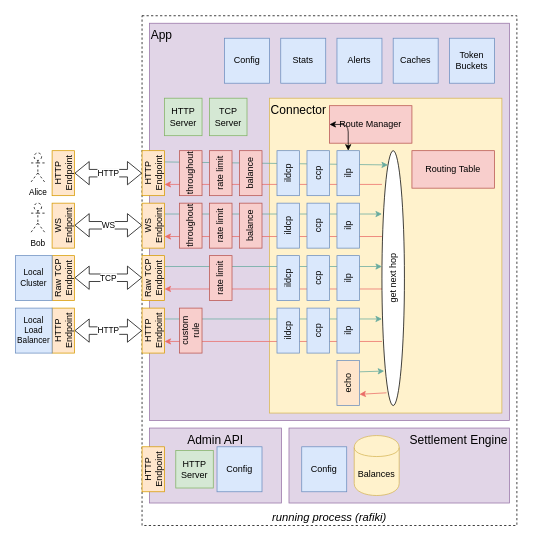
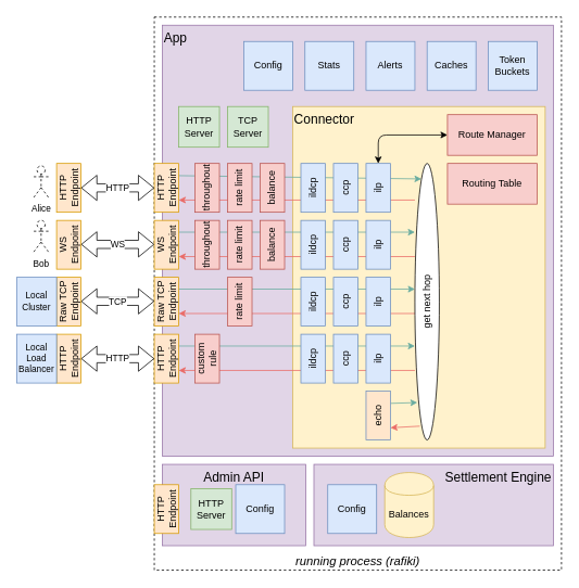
  <mxCell id="0" />
  <mxCell id="1" parent="0" />
  <mxCell id="2" value="running process (rafiki)" style="rounded=0;whiteSpace=wrap;html=1;fontSize=15;align=center;verticalAlign=bottom;fontStyle=2;dashed=1;" vertex="1" parent="1"><mxGeometry x="189" y="20" width="500" height="680" as="geometry" /></mxCell>
  <mxCell id="3" value="App" style="rounded=0;whiteSpace=wrap;html=1;verticalAlign=top;align=left;fontSize=16;fillColor=#e1d5e7;strokeColor=#9673a6;" vertex="1" parent="1"><mxGeometry x="199" y="30" width="480" height="530" as="geometry" /></mxCell>
  <mxCell id="4" value="Connector" style="rounded=0;whiteSpace=wrap;html=1;verticalAlign=top;align=left;fontSize=16;fillColor=#fff2cc;strokeColor=#d6b656;" vertex="1" parent="1"><mxGeometry x="359" y="130" width="310" height="420" as="geometry" /></mxCell>
  <mxCell id="5" value="" style="endArrow=classic;html=1;entryX=1;entryY=0.75;entryDx=0;entryDy=0;strokeColor=#EA6B66;" edge="1" parent="1"><mxGeometry width="50" height="50" relative="1" as="geometry"><mxPoint x="509" y="384.5" as="sourcePoint" /><mxPoint x="219" y="384.5" as="targetPoint" /></mxGeometry></mxCell>
  <mxCell id="6" value="" style="endArrow=classic;html=1;exitX=1;exitY=0.25;exitDx=0;exitDy=0;strokeColor=#67AB9F;" edge="1" parent="1"><mxGeometry width="50" height="50" relative="1" as="geometry"><mxPoint x="219" y="354.5" as="sourcePoint" /><mxPoint x="509" y="354.5" as="targetPoint" /></mxGeometry></mxCell>
  <mxCell id="7" value="" style="endArrow=classic;html=1;entryX=1;entryY=0.75;entryDx=0;entryDy=0;strokeColor=#EA6B66;" edge="1" parent="1"><mxGeometry width="50" height="50" relative="1" as="geometry"><mxPoint x="509" y="314.5" as="sourcePoint" /><mxPoint x="219" y="314.5" as="targetPoint" /></mxGeometry></mxCell>
  <mxCell id="8" value="" style="endArrow=classic;html=1;exitX=1;exitY=0.25;exitDx=0;exitDy=0;strokeColor=#67AB9F;" edge="1" parent="1"><mxGeometry width="50" height="50" relative="1" as="geometry"><mxPoint x="219" y="284.5" as="sourcePoint" /><mxPoint x="509" y="284.5" as="targetPoint" /></mxGeometry></mxCell>
  <mxCell id="9" value="" style="endArrow=classic;html=1;entryX=1;entryY=0.75;entryDx=0;entryDy=0;strokeColor=#EA6B66;" edge="1" parent="1" target="13"><mxGeometry width="50" height="50" relative="1" as="geometry"><mxPoint x="509" y="245" as="sourcePoint" /><mxPoint x="199" y="420" as="targetPoint" /></mxGeometry></mxCell>
  <mxCell id="10" value="" style="endArrow=classic;html=1;exitX=1;exitY=0.25;exitDx=0;exitDy=0;entryX=0.267;entryY=0.056;entryDx=0;entryDy=0;entryPerimeter=0;strokeColor=#67AB9F;" edge="1" parent="1" source="13" target="41"><mxGeometry width="50" height="50" relative="1" as="geometry"><mxPoint x="149" y="470" as="sourcePoint" /><mxPoint x="509" y="215" as="targetPoint" /></mxGeometry></mxCell>
- <mxCell id="11" value="Route Manager" style="rounded=0;whiteSpace=wrap;html=1;fillColor=#f8cecc;strokeColor=#b85450;" vertex="1" parent="1"><mxGeometry x="439" y="140" width="110" height="50" as="geometry" /></mxCell>
+ <mxCell id="11" value="Route Manager" style="rounded=0;whiteSpace=wrap;html=1;fillColor=#f8cecc;strokeColor=#b85450;" vertex="1" parent="1"><mxGeometry x="549" y="140" width="110" height="50" as="geometry" /></mxCell>
  <mxCell id="12" value="Routing Table" style="rounded=0;whiteSpace=wrap;html=1;fillColor=#f8cecc;strokeColor=#b85450;" vertex="1" parent="1"><mxGeometry x="549" y="200" width="110" height="50" as="geometry" /></mxCell>
  <mxCell id="13" value="HTTP Endpoint" style="rounded=0;whiteSpace=wrap;html=1;horizontal=0;fillColor=#ffe6cc;strokeColor=#d79b00;" vertex="1" parent="1"><mxGeometry x="189" y="200" width="30" height="60" as="geometry" /></mxCell>
  <mxCell id="14" value="WS Endpoint" style="rounded=0;whiteSpace=wrap;html=1;horizontal=0;fillColor=#ffe6cc;strokeColor=#d79b00;" vertex="1" parent="1"><mxGeometry x="189" y="270" width="30" height="60" as="geometry" /></mxCell>
  <mxCell id="15" value="Raw TCP Endpoint" style="rounded=0;whiteSpace=wrap;html=1;horizontal=0;fillColor=#ffe6cc;strokeColor=#d79b00;" vertex="1" parent="1"><mxGeometry x="189" y="340" width="30" height="60" as="geometry" /></mxCell>
  <mxCell id="16" value="throughout&lt;br&gt;" style="rounded=0;whiteSpace=wrap;html=1;direction=west;horizontal=0;fillColor=#f8cecc;strokeColor=#b85450;" vertex="1" parent="1"><mxGeometry x="239" y="200" width="30" height="60" as="geometry" /></mxCell>
  <mxCell id="17" value="balance" style="rounded=0;whiteSpace=wrap;html=1;direction=west;horizontal=0;fillColor=#f8cecc;strokeColor=#b85450;" vertex="1" parent="1"><mxGeometry x="319" y="200" width="30" height="60" as="geometry" /></mxCell>
  <mxCell id="18" value="rate limit" style="rounded=0;whiteSpace=wrap;html=1;direction=west;horizontal=0;fillColor=#f8cecc;strokeColor=#b85450;" vertex="1" parent="1"><mxGeometry x="279" y="200" width="30" height="60" as="geometry" /></mxCell>
  <mxCell id="19" value="throughout" style="rounded=0;whiteSpace=wrap;html=1;direction=west;horizontal=0;fillColor=#f8cecc;strokeColor=#b85450;" vertex="1" parent="1"><mxGeometry x="239" y="270" width="30" height="60" as="geometry" /></mxCell>
  <mxCell id="20" value="balance" style="rounded=0;whiteSpace=wrap;html=1;direction=west;horizontal=0;fillColor=#f8cecc;strokeColor=#b85450;" vertex="1" parent="1"><mxGeometry x="319" y="270" width="30" height="60" as="geometry" /></mxCell>
  <mxCell id="21" value="rate limit" style="rounded=0;whiteSpace=wrap;html=1;direction=west;horizontal=0;fillColor=#f8cecc;strokeColor=#b85450;" vertex="1" parent="1"><mxGeometry x="279" y="270" width="30" height="60" as="geometry" /></mxCell>
  <mxCell id="22" value="rate limit" style="rounded=0;whiteSpace=wrap;html=1;direction=west;horizontal=0;fillColor=#f8cecc;strokeColor=#b85450;" vertex="1" parent="1"><mxGeometry x="279" y="340" width="30" height="60" as="geometry" /></mxCell>
  <mxCell id="23" value="ildcp&lt;br&gt;" style="rounded=0;whiteSpace=wrap;html=1;direction=west;horizontal=0;fillColor=#dae8fc;strokeColor=#6c8ebf;" vertex="1" parent="1"><mxGeometry x="369" y="200" width="30" height="60" as="geometry" /></mxCell>
  <mxCell id="24" value="ildcp&lt;br&gt;" style="rounded=0;whiteSpace=wrap;html=1;direction=west;horizontal=0;fillColor=#dae8fc;strokeColor=#6c8ebf;" vertex="1" parent="1"><mxGeometry x="369" y="270" width="30" height="60" as="geometry" /></mxCell>
  <mxCell id="25" value="ildcp&lt;br&gt;" style="rounded=0;whiteSpace=wrap;html=1;direction=west;horizontal=0;fillColor=#dae8fc;strokeColor=#6c8ebf;" vertex="1" parent="1"><mxGeometry x="369" y="340" width="30" height="60" as="geometry" /></mxCell>
  <mxCell id="26" value="ccp&lt;br&gt;" style="rounded=0;whiteSpace=wrap;html=1;direction=west;horizontal=0;fillColor=#dae8fc;strokeColor=#6c8ebf;" vertex="1" parent="1"><mxGeometry x="409" y="200" width="30" height="60" as="geometry" /></mxCell>
  <mxCell id="27" value="ccp&lt;br&gt;" style="rounded=0;whiteSpace=wrap;html=1;direction=west;horizontal=0;fillColor=#dae8fc;strokeColor=#6c8ebf;" vertex="1" parent="1"><mxGeometry x="409" y="270" width="30" height="60" as="geometry" /></mxCell>
  <mxCell id="28" value="ccp&lt;br&gt;" style="rounded=0;whiteSpace=wrap;html=1;direction=west;horizontal=0;fillColor=#dae8fc;strokeColor=#6c8ebf;" vertex="1" parent="1"><mxGeometry x="409" y="340" width="30" height="60" as="geometry" /></mxCell>
  <mxCell id="29" value="ilp&lt;br&gt;" style="rounded=0;whiteSpace=wrap;html=1;direction=west;horizontal=0;fillColor=#dae8fc;strokeColor=#6c8ebf;" vertex="1" parent="1"><mxGeometry x="449" y="200" width="30" height="60" as="geometry" /></mxCell>
  <mxCell id="30" value="ilp&lt;br&gt;" style="rounded=0;whiteSpace=wrap;html=1;direction=west;horizontal=0;fillColor=#dae8fc;strokeColor=#6c8ebf;" vertex="1" parent="1"><mxGeometry x="449" y="270" width="30" height="60" as="geometry" /></mxCell>
  <mxCell id="31" value="ilp&lt;br&gt;" style="rounded=0;whiteSpace=wrap;html=1;direction=west;horizontal=0;fillColor=#dae8fc;strokeColor=#6c8ebf;" vertex="1" parent="1"><mxGeometry x="449" y="340" width="30" height="60" as="geometry" /></mxCell>
  <mxCell id="32" value="" style="endArrow=classic;html=1;entryX=0;entryY=0.25;entryDx=0;entryDy=0;exitX=0.2;exitY=0.937;exitDx=0;exitDy=0;exitPerimeter=0;strokeColor=#EA6B66;" edge="1" parent="1" target="34"><mxGeometry width="50" height="50" relative="1" as="geometry"><mxPoint x="515" y="523" as="sourcePoint" /><mxPoint x="399" y="525" as="targetPoint" /></mxGeometry></mxCell>
  <mxCell id="33" value="" style="endArrow=classic;html=1;exitX=0;exitY=0.75;exitDx=0;exitDy=0;entryX=0.1;entryY=0.83;entryDx=0;entryDy=0;entryPerimeter=0;strokeColor=#67AB9F;" edge="1" parent="1" source="34"><mxGeometry width="50" height="50" relative="1" as="geometry"><mxPoint x="369" y="495" as="sourcePoint" /><mxPoint x="512" y="494" as="targetPoint" /></mxGeometry></mxCell>
  <mxCell id="34" value="echo&lt;br&gt;" style="rounded=0;whiteSpace=wrap;html=1;direction=west;horizontal=0;fillColor=#ffe6cc;strokeColor=#6c8ebf;" vertex="1" parent="1"><mxGeometry x="449" y="480" width="30" height="60" as="geometry" /></mxCell>
  <mxCell id="35" value="HTTP Endpoint" style="rounded=0;whiteSpace=wrap;html=1;horizontal=0;fillColor=#ffe6cc;strokeColor=#d79b00;" vertex="1" parent="1"><mxGeometry x="69" y="200" width="30" height="60" as="geometry" /></mxCell>
  <mxCell id="36" value="WS Endpoint" style="rounded=0;whiteSpace=wrap;html=1;horizontal=0;fillColor=#ffe6cc;strokeColor=#d79b00;" vertex="1" parent="1"><mxGeometry x="69" y="270" width="30" height="60" as="geometry" /></mxCell>
  <mxCell id="37" value="Raw TCP Endpoint" style="rounded=0;whiteSpace=wrap;html=1;horizontal=0;fillColor=#ffe6cc;strokeColor=#d79b00;" vertex="1" parent="1"><mxGeometry x="69" y="340" width="30" height="60" as="geometry" /></mxCell>
  <mxCell id="38" value="HTTP" style="shape=flexArrow;endArrow=classic;startArrow=classic;html=1;entryX=0;entryY=0.5;entryDx=0;entryDy=0;exitX=1;exitY=0.5;exitDx=0;exitDy=0;" edge="1" parent="1" source="35" target="13"><mxGeometry width="50" height="50" relative="1" as="geometry"><mxPoint x="69" y="540" as="sourcePoint" /><mxPoint x="119" y="490" as="targetPoint" /></mxGeometry></mxCell>
  <mxCell id="39" value="WS" style="shape=flexArrow;endArrow=classic;startArrow=classic;html=1;entryX=0;entryY=0.5;entryDx=0;entryDy=0;exitX=1;exitY=0.5;exitDx=0;exitDy=0;" edge="1" parent="1"><mxGeometry width="50" height="50" relative="1" as="geometry"><mxPoint x="99" y="299.5" as="sourcePoint" /><mxPoint x="189" y="299.5" as="targetPoint" /></mxGeometry></mxCell>
  <mxCell id="40" value="TCP" style="shape=flexArrow;endArrow=classic;startArrow=classic;html=1;entryX=0;entryY=0.5;entryDx=0;entryDy=0;exitX=1;exitY=0.5;exitDx=0;exitDy=0;" edge="1" parent="1"><mxGeometry width="50" height="50" relative="1" as="geometry"><mxPoint x="99" y="369.5" as="sourcePoint" /><mxPoint x="189" y="369.5" as="targetPoint" /></mxGeometry></mxCell>
  <mxCell id="41" value="get next hop" style="ellipse;whiteSpace=wrap;html=1;fontSize=12;align=center;horizontal=0;" vertex="1" parent="1"><mxGeometry x="509" y="200" width="30" height="340" as="geometry" /></mxCell>
  <mxCell id="42" value="" style="endArrow=classic;startArrow=classic;html=1;fontSize=12;entryX=0;entryY=0.5;entryDx=0;entryDy=0;exitX=0.5;exitY=1;exitDx=0;exitDy=0;" edge="1" parent="1" source="29" target="11"><mxGeometry width="50" height="50" relative="1" as="geometry"><mxPoint x="69" y="560" as="sourcePoint" /><mxPoint x="119" y="510" as="targetPoint" /><Array as="points"><mxPoint x="464" y="165" /></Array></mxGeometry></mxCell>
  <mxCell id="43" value="HTTP&lt;br&gt;Server" style="whiteSpace=wrap;html=1;aspect=fixed;fontSize=12;align=center;fillColor=#d5e8d4;strokeColor=#82b366;" vertex="1" parent="1"><mxGeometry x="219" y="130" width="50" height="50" as="geometry" /></mxCell>
  <mxCell id="44" value="TCP Server" style="whiteSpace=wrap;html=1;aspect=fixed;fontSize=12;align=center;fillColor=#d5e8d4;strokeColor=#82b366;" vertex="1" parent="1"><mxGeometry x="279" y="130" width="50" height="50" as="geometry" /></mxCell>
  <mxCell id="45" value="Config" style="rounded=0;whiteSpace=wrap;html=1;fontSize=12;align=center;fillColor=#dae8fc;strokeColor=#6c8ebf;" vertex="1" parent="1"><mxGeometry x="299" y="50" width="60" height="60" as="geometry" /></mxCell>
  <mxCell id="46" value="Alerts" style="rounded=0;whiteSpace=wrap;html=1;fontSize=12;align=center;fillColor=#dae8fc;strokeColor=#6c8ebf;" vertex="1" parent="1"><mxGeometry x="449" y="50" width="60" height="60" as="geometry" /></mxCell>
  <mxCell id="47" value="Stats" style="rounded=0;whiteSpace=wrap;html=1;fontSize=12;align=center;fillColor=#dae8fc;strokeColor=#6c8ebf;" vertex="1" parent="1"><mxGeometry x="374" y="50" width="60" height="60" as="geometry" /></mxCell>
  <mxCell id="48" value="Caches" style="rounded=0;whiteSpace=wrap;html=1;fontSize=12;align=center;fillColor=#dae8fc;strokeColor=#6c8ebf;" vertex="1" parent="1"><mxGeometry x="524" y="50" width="60" height="60" as="geometry" /></mxCell>
  <mxCell id="49" value="Token Buckets" style="rounded=0;whiteSpace=wrap;html=1;fontSize=12;align=center;fillColor=#dae8fc;strokeColor=#6c8ebf;" vertex="1" parent="1"><mxGeometry x="599" y="50" width="60" height="60" as="geometry" /></mxCell>
  <mxCell id="50" value="Settlement Engine" style="rounded=0;whiteSpace=wrap;html=1;verticalAlign=top;align=right;fontSize=16;fillColor=#e1d5e7;strokeColor=#9673a6;" vertex="1" parent="1"><mxGeometry x="385" y="570" width="294" height="100" as="geometry" /></mxCell>
  <mxCell id="51" value="Balances" style="shape=cylinder;whiteSpace=wrap;html=1;boundedLbl=1;backgroundOutline=1;fontSize=12;align=center;fillColor=#fff2cc;strokeColor=#d6b656;" vertex="1" parent="1"><mxGeometry x="472" y="580" width="60" height="80" as="geometry" /></mxCell>
  <mxCell id="52" value="Config" style="rounded=0;whiteSpace=wrap;html=1;fontSize=12;align=center;fillColor=#dae8fc;strokeColor=#6c8ebf;" vertex="1" parent="1"><mxGeometry x="402" y="595" width="60" height="60" as="geometry" /></mxCell>
  <mxCell id="53" value="Admin API" style="rounded=0;whiteSpace=wrap;html=1;verticalAlign=top;align=center;fontSize=16;fillColor=#e1d5e7;strokeColor=#9673a6;" vertex="1" parent="1"><mxGeometry x="199" y="570" width="176" height="100" as="geometry" /></mxCell>
  <mxCell id="54" value="HTTP&lt;br&gt;Server" style="whiteSpace=wrap;html=1;aspect=fixed;fontSize=12;align=center;fillColor=#d5e8d4;strokeColor=#82b366;" vertex="1" parent="1"><mxGeometry x="234" y="600" width="50" height="50" as="geometry" /></mxCell>
  <mxCell id="55" value="HTTP Endpoint" style="rounded=0;whiteSpace=wrap;html=1;horizontal=0;fillColor=#ffe6cc;strokeColor=#d79b00;" vertex="1" parent="1"><mxGeometry x="189" y="595" width="30" height="60" as="geometry" /></mxCell>
  <mxCell id="56" value="" style="endArrow=classic;html=1;entryX=1;entryY=0.75;entryDx=0;entryDy=0;strokeColor=#EA6B66;" edge="1" parent="1"><mxGeometry width="50" height="50" relative="1" as="geometry"><mxPoint x="509" y="454.5" as="sourcePoint" /><mxPoint x="219" y="454.5" as="targetPoint" /></mxGeometry></mxCell>
  <mxCell id="57" value="" style="endArrow=classic;html=1;exitX=1;exitY=0.25;exitDx=0;exitDy=0;strokeColor=#67AB9F;" edge="1" parent="1"><mxGeometry width="50" height="50" relative="1" as="geometry"><mxPoint x="219" y="424.5" as="sourcePoint" /><mxPoint x="509" y="424.5" as="targetPoint" /></mxGeometry></mxCell>
  <mxCell id="58" value="HTTP Endpoint" style="rounded=0;whiteSpace=wrap;html=1;horizontal=0;fillColor=#ffe6cc;strokeColor=#d79b00;" vertex="1" parent="1"><mxGeometry x="189" y="410" width="30" height="60" as="geometry" /></mxCell>
  <mxCell id="59" value="custom rule" style="rounded=0;whiteSpace=wrap;html=1;direction=west;horizontal=0;fillColor=#f8cecc;strokeColor=#b85450;" vertex="1" parent="1"><mxGeometry x="239" y="410" width="30" height="60" as="geometry" /></mxCell>
  <mxCell id="60" value="ildcp&lt;br&gt;" style="rounded=0;whiteSpace=wrap;html=1;direction=west;horizontal=0;fillColor=#dae8fc;strokeColor=#6c8ebf;" vertex="1" parent="1"><mxGeometry x="369" y="410" width="30" height="60" as="geometry" /></mxCell>
  <mxCell id="61" value="ccp&lt;br&gt;" style="rounded=0;whiteSpace=wrap;html=1;direction=west;horizontal=0;fillColor=#dae8fc;strokeColor=#6c8ebf;" vertex="1" parent="1"><mxGeometry x="409" y="410" width="30" height="60" as="geometry" /></mxCell>
  <mxCell id="62" value="ilp&lt;br&gt;" style="rounded=0;whiteSpace=wrap;html=1;direction=west;horizontal=0;fillColor=#dae8fc;strokeColor=#6c8ebf;" vertex="1" parent="1"><mxGeometry x="449" y="410" width="30" height="60" as="geometry" /></mxCell>
  <mxCell id="63" value="HTTP Endpoint" style="rounded=0;whiteSpace=wrap;html=1;horizontal=0;fillColor=#ffe6cc;strokeColor=#d79b00;" vertex="1" parent="1"><mxGeometry x="69" y="410" width="30" height="60" as="geometry" /></mxCell>
  <mxCell id="64" value="HTTP" style="shape=flexArrow;endArrow=classic;startArrow=classic;html=1;entryX=0;entryY=0.5;entryDx=0;entryDy=0;exitX=1;exitY=0.5;exitDx=0;exitDy=0;" edge="1" parent="1" source="63"><mxGeometry width="50" height="50" relative="1" as="geometry"><mxPoint x="69" y="750" as="sourcePoint" /><mxPoint x="189" y="440" as="targetPoint" /></mxGeometry></mxCell>
  <mxCell id="65" value="Alice" style="shape=umlActor;verticalLabelPosition=bottom;labelBackgroundColor=#ffffff;verticalAlign=top;html=1;outlineConnect=0;dashed=1;fontSize=11;align=center;" vertex="1" parent="1"><mxGeometry x="40" y="203" width="20" height="40" as="geometry" /></mxCell>
  <mxCell id="66" value="Bob" style="shape=umlActor;verticalLabelPosition=bottom;labelBackgroundColor=#ffffff;verticalAlign=top;html=1;outlineConnect=0;dashed=1;fontSize=11;align=center;" vertex="1" parent="1"><mxGeometry x="40" y="270" width="20" height="40" as="geometry" /></mxCell>
  <mxCell id="67" value="Local&lt;br&gt;Cluster" style="rounded=0;whiteSpace=wrap;html=1;fontSize=11;align=center;fillColor=#dae8fc;strokeColor=#6c8ebf;" vertex="1" parent="1"><mxGeometry x="20" y="340" width="49" height="60" as="geometry" /></mxCell>
  <mxCell id="68" value="Local&lt;br&gt;Load Balancer&lt;br&gt;" style="rounded=0;whiteSpace=wrap;html=1;fontSize=11;align=center;fillColor=#dae8fc;strokeColor=#6c8ebf;" vertex="1" parent="1"><mxGeometry x="20" y="410" width="49" height="60" as="geometry" /></mxCell>
  <mxCell id="69" value="Config" style="rounded=0;whiteSpace=wrap;html=1;fontSize=12;align=center;fillColor=#dae8fc;strokeColor=#6c8ebf;" vertex="1" parent="1"><mxGeometry x="289" y="595" width="60" height="60" as="geometry" /></mxCell>
